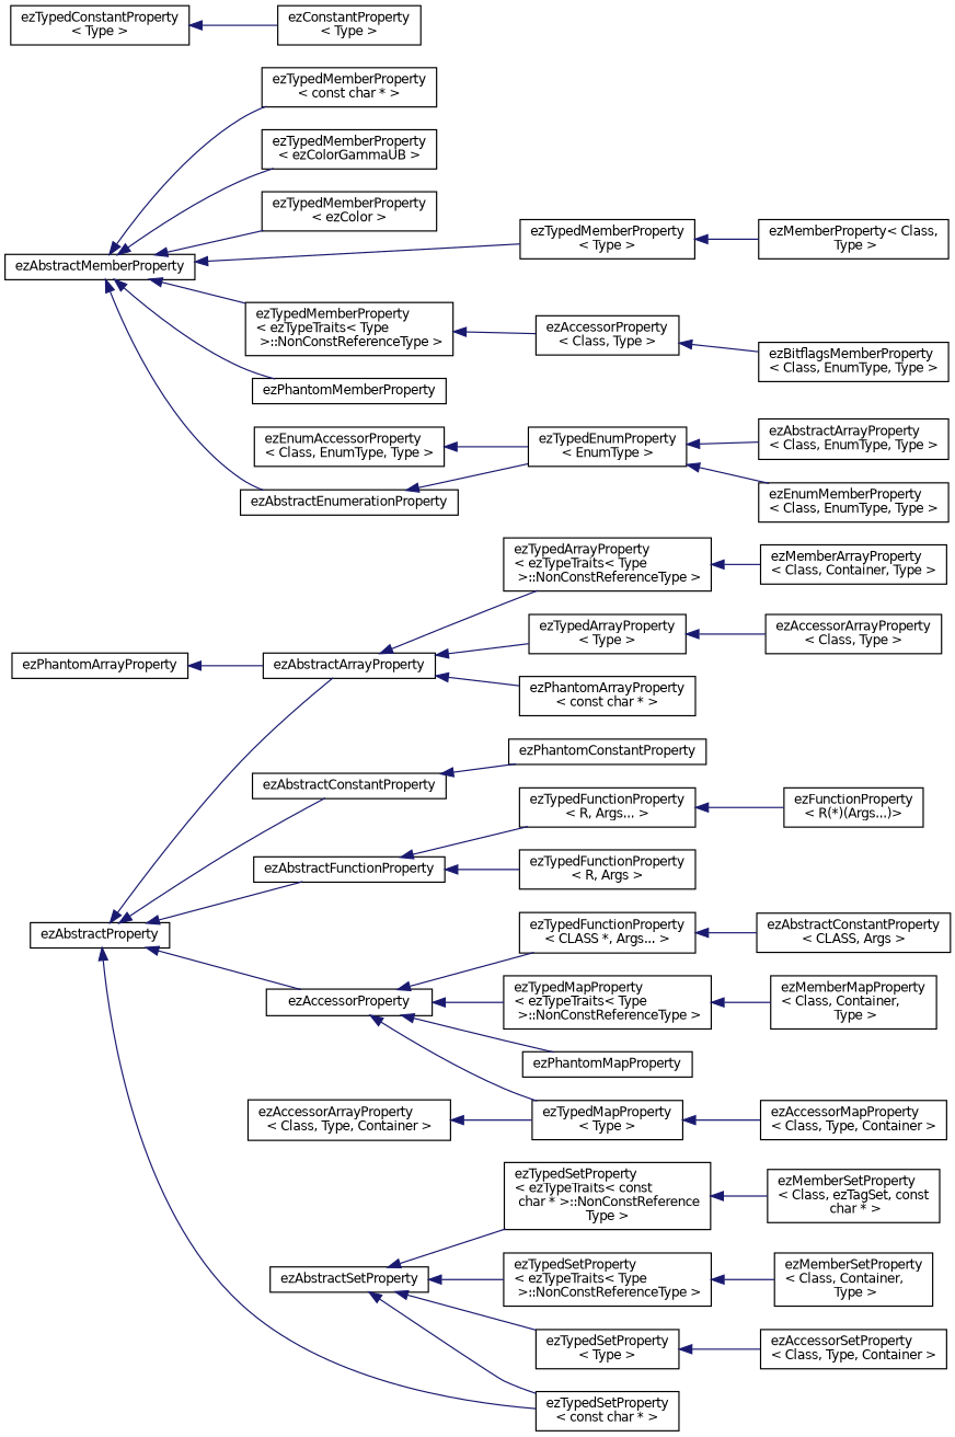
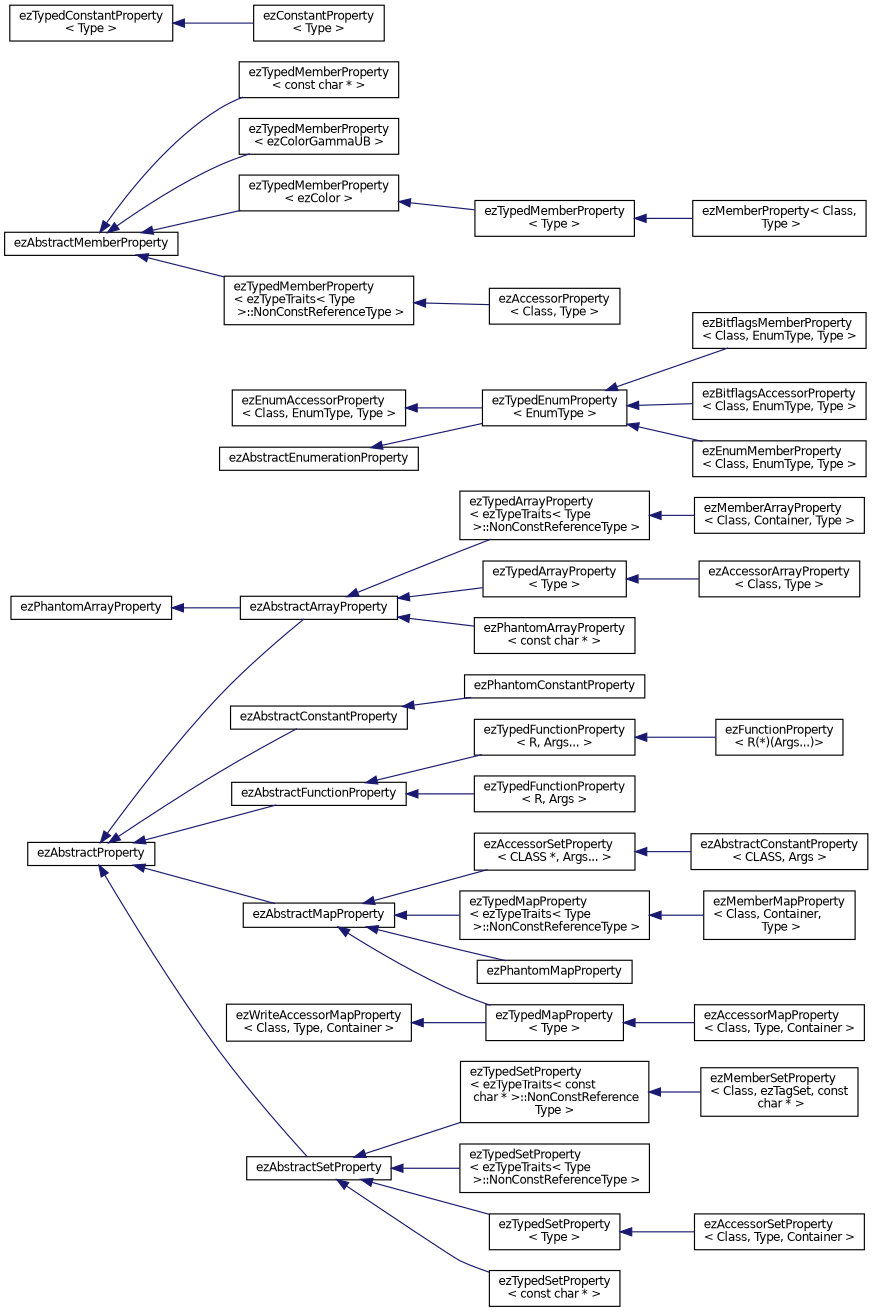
  digraph {
    rankdir=LR
    node [color=black fillcolor=white fontname=Helvetica fontsize=10 shape=record style=filled]
    edge [color=midnightblue dir=back fontname=Helvetica fontsize=10 labelfontname=Helvetica labelfontsize=10 style=solid]
    n1 [height=0.2 label=ezAbstractProperty width=0.4]
    n2 [height=0.2 label=ezAbstractArrayProperty width=0.4]
    n3 [height=0.2 label=ezAbstractConstantProperty width=0.4]
    n4 [height=0.2 label=ezAbstractFunctionProperty width=0.4]
-   n5 [height=0.2 label=ezAccessorProperty width=0.4]
+   n5 [height=0.2 label=ezAbstractMapProperty width=0.4]
    n6 [height=0.2 label=ezAbstractSetProperty width=0.4]
    n7 [height=0.2 label="ezTypedArrayProperty\l\< ezTypeTraits\< Type\l \>::NonConstReferenceType \>" width=0.4]
    n8 [height=0.2 label="ezTypedArrayProperty\l\< Type \>" width=0.4]
    n9 [height=0.2 label="ezPhantomArrayProperty\l\< const char * \>" width=0.4]
    n10 [height=0.2 label=ezPhantomConstantProperty width=0.4]
    n11 [height=0.2 label="ezTypedFunctionProperty\l\< R, Args... \>" width=0.4]
    n12 [height=0.2 label="ezTypedFunctionProperty\l\< R, Args \>" width=0.4]
-   n13 [height=0.2 label="ezTypedFunctionProperty\l\< CLASS *, Args... \>" width=0.4]
+   n13 [height=0.2 label="ezAccessorSetProperty\l\< CLASS *, Args... \>" width=0.4]
    n14 [height=0.2 label="ezTypedMapProperty\l\< ezTypeTraits\< Type\l \>::NonConstReferenceType \>" width=0.4]
    n15 [height=0.2 label=ezPhantomMapProperty width=0.4]
    n16 [height=0.2 label="ezTypedMapProperty\l\< Type \>" width=0.4]
    n17 [height=0.2 label=ezAbstractMemberProperty width=0.4]
    n18 [height=0.2 label="ezTypedMemberProperty\l\< ezColorGammaUB \>" width=0.4]
    n19 [height=0.2 label="ezTypedMemberProperty\l\< ezTypeTraits\< Type\l \>::NonConstReferenceType \>" width=0.4]
    n20 [height=0.2 label="ezTypedMemberProperty\l\< ezColor \>" width=0.4]
    n21 [height=0.2 label=ezAbstractEnumerationProperty width=0.4]
-   n22 [height=0.2 label=ezPhantomMemberProperty width=0.4]
    n23 [height=0.2 label="ezTypedMemberProperty\l\< Type \>" width=0.4]
    n24 [height=0.2 label="ezTypedMemberProperty\l\< const char * \>" width=0.4]
    n25 [height=0.2 label="ezTypedSetProperty\l\< ezTypeTraits\< const\l char * \>::NonConstReference\lType \>" width=0.4]
    n26 [height=0.2 label="ezTypedSetProperty\l\< ezTypeTraits\< Type\l \>::NonConstReferenceType \>" width=0.4]
    n27 [height=0.2 label="ezTypedSetProperty\l\< Type \>" width=0.4]
    n28 [height=0.2 label="ezTypedSetProperty\l\< const char * \>" width=0.4]
    n29 [height=0.2 label="ezMemberArrayProperty\l\< Class, Container, Type \>" width=0.4]
    n30 [height=0.2 label=ezPhantomArrayProperty width=0.4]
    n31 [height=0.2 label="ezAccessorArrayProperty\l\< Class, Type \>" width=0.4]
    n32 [height=0.2 label="ezTypedConstantProperty\l\< Type \>" width=0.4]
    n33 [height=0.2 label="ezConstantProperty\l\< Type \>" width=0.4]
    n34 [height=0.2 label="ezAbstractConstantProperty\l\< CLASS, Args \>" width=0.4]
    n35 [height=0.2 label="ezFunctionProperty\l\< R(*)(Args...)\>" width=0.4]
    n36 [height=0.2 label="ezMemberMapProperty\l\< Class, Container,\l Type \>" width=0.4]
    n37 [height=0.2 label="ezAccessorMapProperty\l\< Class, Type, Container \>" width=0.4]
-   n38 [height=0.2 label="ezAccessorArrayProperty\l\< Class, Type, Container \>" width=0.4]
+   n38 [height=0.2 label="ezWriteAccessorMapProperty\l\< Class, Type, Container \>" width=0.4]
    n39 [height=0.2 label="ezAccessorProperty\l\< Class, Type \>" width=0.4]
    n40 [height=0.2 label="ezTypedEnumProperty\l\< EnumType \>" width=0.4]
    n41 [height=0.2 label="ezMemberProperty\< Class,\l Type \>" width=0.4]
-   n42 [height=0.2 label="ezAbstractArrayProperty\l\< Class, EnumType, Type \>" width=0.4]
+   n42 [height=0.2 label="ezBitflagsAccessorProperty\l\< Class, EnumType, Type \>" width=0.4]
    n43 [height=0.2 label="ezBitflagsMemberProperty\l\< Class, EnumType, Type \>" width=0.4]
    n44 [height=0.2 label="ezEnumMemberProperty\l\< Class, EnumType, Type \>" width=0.4]
    n45 [height=0.2 label="ezEnumAccessorProperty\l\< Class, EnumType, Type \>" width=0.4]
    n46 [height=0.2 label="ezMemberSetProperty\l\< Class, ezTagSet, const\l char * \>" width=0.4]
-   n47 [height=0.2 label="ezMemberSetProperty\l\< Class, Container,\l Type \>" width=0.4]
    n48 [height=0.2 label="ezAccessorSetProperty\l\< Class, Type, Container \>" width=0.4]
    n1 -> n2
    n1 -> n3
    n1 -> n4
    n1 -> n5
-   n1 -> n28
+   n1 -> n6
    n2 -> n7
    n2 -> n8
    n2 -> n9
    n3 -> n10
    n4 -> n11
    n4 -> n12
    n5 -> n13
    n5 -> n14
    n5 -> n15
    n5 -> n16
    n6 -> n25
    n6 -> n26
    n6 -> n27
    n6 -> n28
    n7 -> n29
    n8 -> n31
    n11 -> n35
    n13 -> n34
    n14 -> n36
    n16 -> n37
    n17 -> n18
    n17 -> n19
    n17 -> n20
-   n17 -> n21
-   n17 -> n22
-   n17 -> n23
+   n20 -> n23
    n17 -> n24
    n19 -> n39
    n21 -> n40
    n23 -> n41
    n25 -> n46
-   n26 -> n47
    n27 -> n48
    n30 -> n2
    n32 -> n33
    n38 -> n16
    n40 -> n42
-   n39 -> n43
+   n40 -> n43
    n40 -> n44
    n45 -> n40
  }
